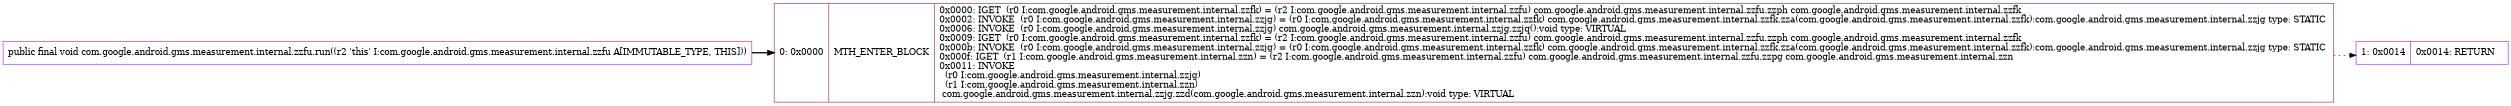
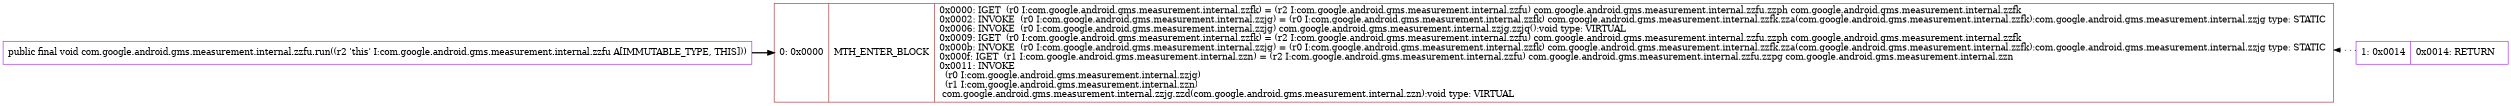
  digraph {
    rankdir=LR
    node [shape=record color=purple]
    n1 [label="{0\:\ 0x0000|MTH_ENTER_BLOCK\l|0x0000: IGET  (r0 I:com.google.android.gms.measurement.internal.zzfk) = (r2 I:com.google.android.gms.measurement.internal.zzfu) com.google.android.gms.measurement.internal.zzfu.zzph com.google.android.gms.measurement.internal.zzfk \l0x0002: INVOKE  (r0 I:com.google.android.gms.measurement.internal.zzjg) = (r0 I:com.google.android.gms.measurement.internal.zzfk) com.google.android.gms.measurement.internal.zzfk.zza(com.google.android.gms.measurement.internal.zzfk):com.google.android.gms.measurement.internal.zzjg type: STATIC \l0x0006: INVOKE  (r0 I:com.google.android.gms.measurement.internal.zzjg) com.google.android.gms.measurement.internal.zzjg.zzjq():void type: VIRTUAL \l0x0009: IGET  (r0 I:com.google.android.gms.measurement.internal.zzfk) = (r2 I:com.google.android.gms.measurement.internal.zzfu) com.google.android.gms.measurement.internal.zzfu.zzph com.google.android.gms.measurement.internal.zzfk \l0x000b: INVOKE  (r0 I:com.google.android.gms.measurement.internal.zzjg) = (r0 I:com.google.android.gms.measurement.internal.zzfk) com.google.android.gms.measurement.internal.zzfk.zza(com.google.android.gms.measurement.internal.zzfk):com.google.android.gms.measurement.internal.zzjg type: STATIC \l0x000f: IGET  (r1 I:com.google.android.gms.measurement.internal.zzn) = (r2 I:com.google.android.gms.measurement.internal.zzfu) com.google.android.gms.measurement.internal.zzfu.zzpg com.google.android.gms.measurement.internal.zzn \l0x0011: INVOKE  \l  (r0 I:com.google.android.gms.measurement.internal.zzjg)\l  (r1 I:com.google.android.gms.measurement.internal.zzn)\l com.google.android.gms.measurement.internal.zzjg.zzd(com.google.android.gms.measurement.internal.zzn):void type: VIRTUAL \l}" color=brown]
    n2 [label="{1\:\ 0x0014|0x0014: RETURN   \l}"]
    n3 [label="{public final void com.google.android.gms.measurement.internal.zzfu.run((r2 'this' I:com.google.android.gms.measurement.internal.zzfu A[IMMUTABLE_TYPE, THIS])) }"]
-   n1 -> n2 [style=dotted]
+   n2 -> n1 [style=dotted]
    n3 -> n1 [style=bold]
  }
